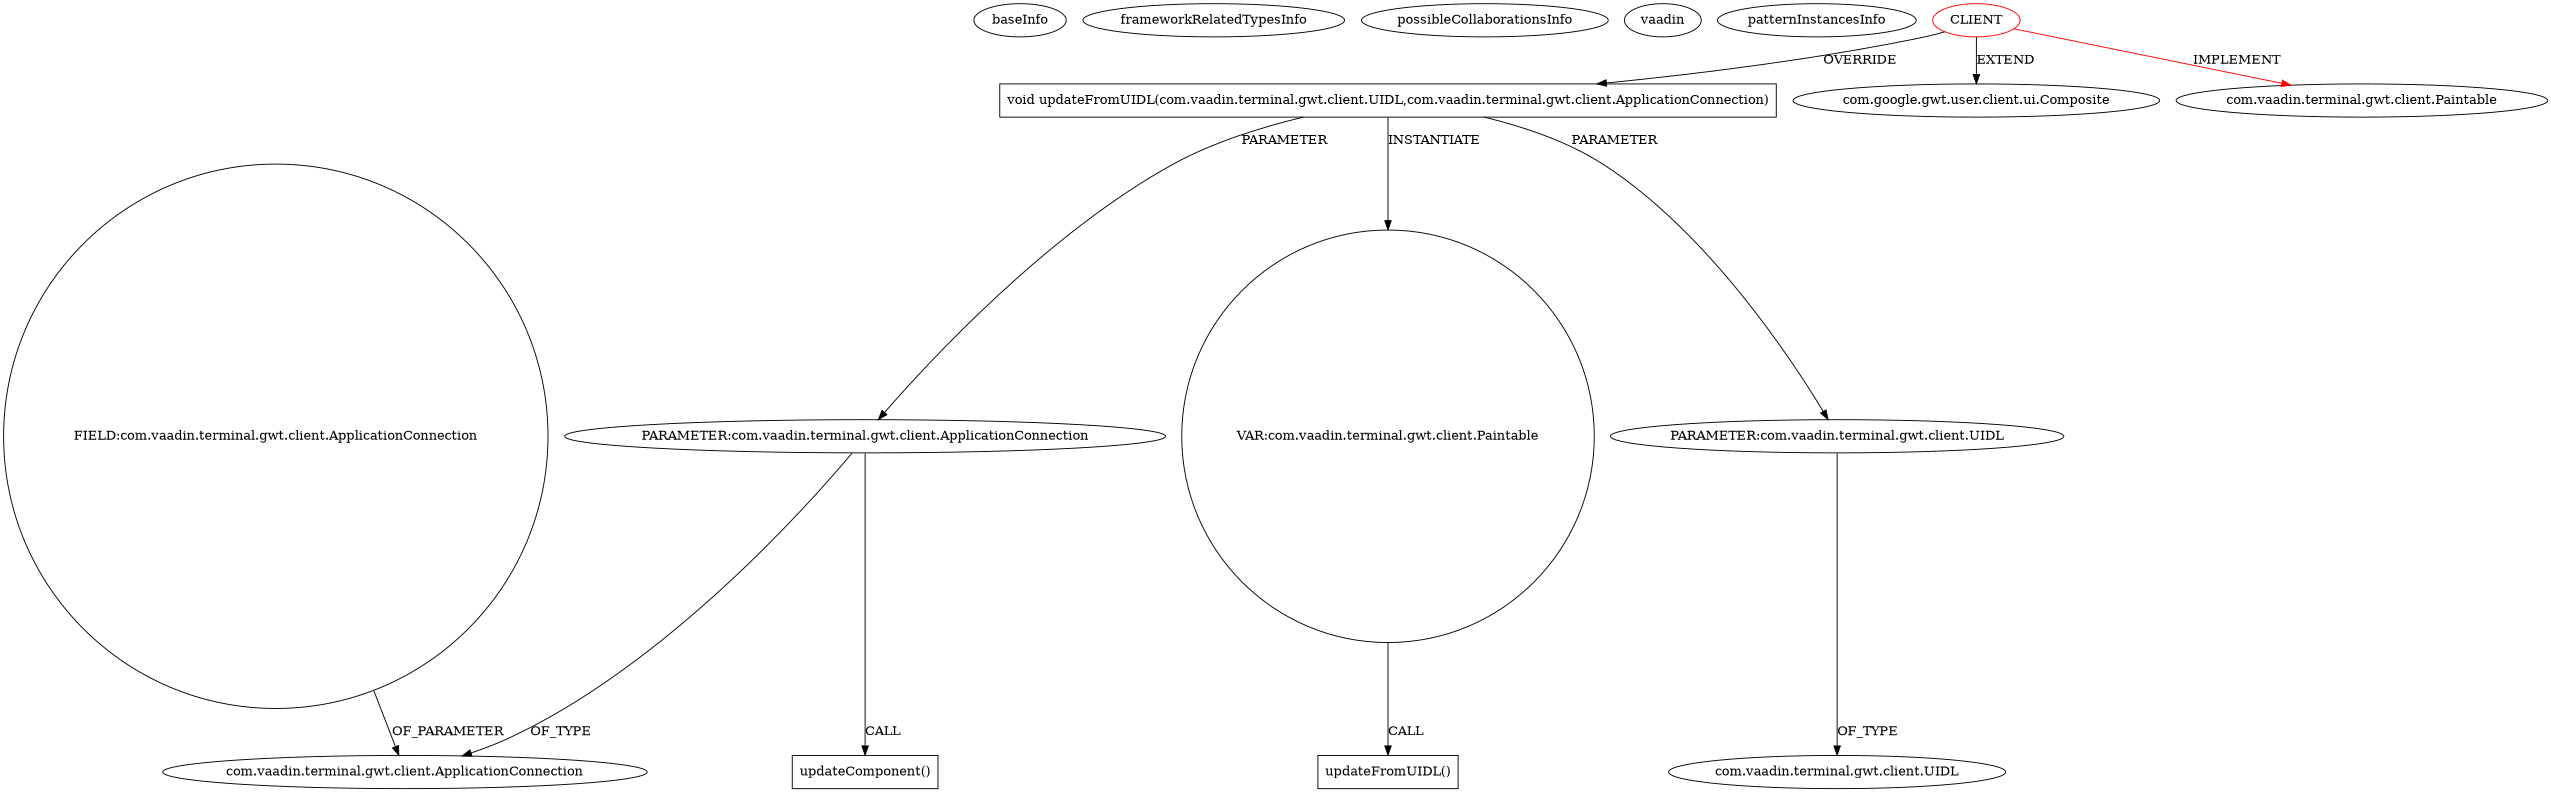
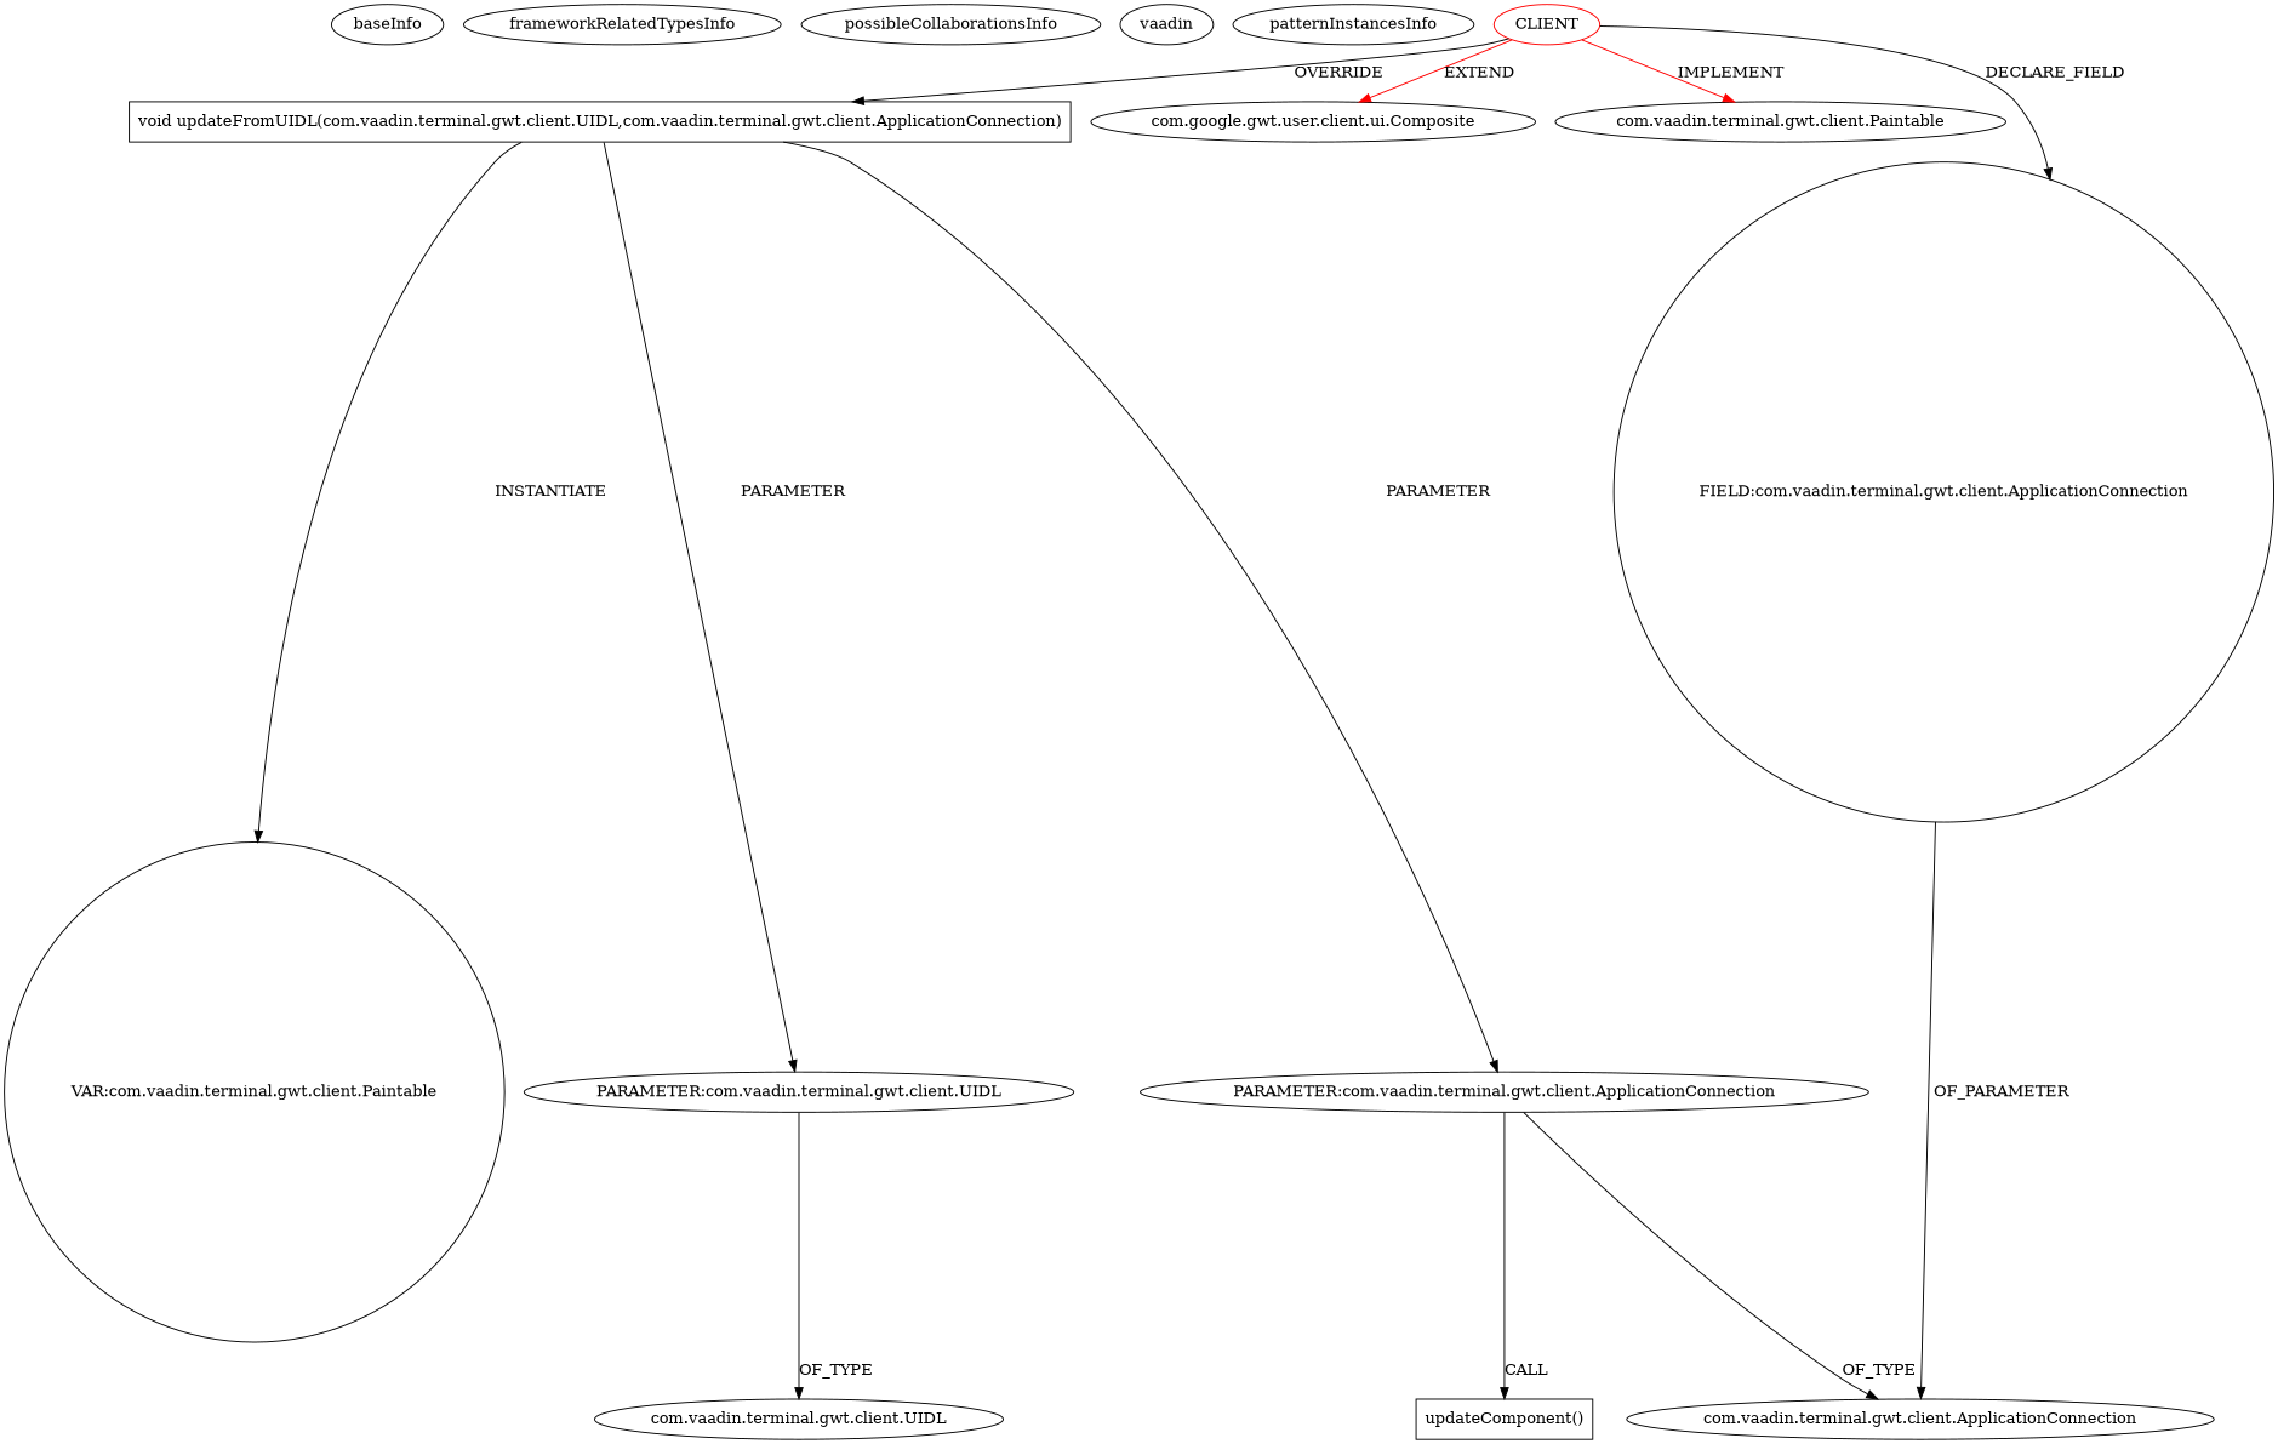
  digraph {
    node [isFrameworkType=false]
    baseInfo [category=pattern graphId=1740 isAnonymous=false possibleRelation=false isFrameworkType=""]
    frameworkRelatedTypesInfo [0="com.google.gwt.user.client.ui.Composite" 1="com.vaadin.terminal.gwt.client.Paintable" isFrameworkType=""]
    possibleCollaborationsInfo [isFrameworkType=""]
    n4 [frequency=2.0 label=vaadin patternRootClient=0 isFrameworkType=""]
    patternInstancesInfo [0="rwl-GoogleMapWidget~/rwl-GoogleMapWidget/GoogleMapWidget-master/src/main/java/org/vaadin/hezamu/googlemapwidget/widgetset/client/ui/VGoogleMap.java~VGoogleMap~4438" 1="wolfie-ColumnText~/wolfie-ColumnText/ColumnText-master/src/com/github/wolfie/columntext/client/ui/VColumnText.java~VColumnText~4642" isFrameworkType=""]
    n6 [label="PARAMETER:com.vaadin.terminal.gwt.client.ApplicationConnection" vertexType=PARAMETER_DECLARATION]
    n7 [label="com.vaadin.terminal.gwt.client.ApplicationConnection" vertexType=FRAMEWORK_CLASS_TYPE]
    n8 [label="updateComponent()" shape=box vertexType=INSIDE_CALL]
    n9 [label="void updateFromUIDL(com.vaadin.terminal.gwt.client.UIDL,com.vaadin.terminal.gwt.client.ApplicationConnection)" shape=box vertexType=OVERRIDING_METHOD_DECLARATION]
    n10 [label="VAR:com.vaadin.terminal.gwt.client.Paintable" shape=circle vertexType=VARIABLE_EXPRESION]
    n11 [label="PARAMETER:com.vaadin.terminal.gwt.client.UIDL" vertexType=PARAMETER_DECLARATION]
-   n12 [label="updateFromUIDL()" shape=box vertexType=INSIDE_CALL]
    n13 [label="com.vaadin.terminal.gwt.client.UIDL" vertexType=FRAMEWORK_CLASS_TYPE]
    n14 [color=red label=CLIENT vertexType=ROOT_CLIENT_CLASS_DECLARATION]
    n15 [label="com.google.gwt.user.client.ui.Composite" vertexType=FRAMEWORK_CLASS_TYPE]
    n16 [label="com.vaadin.terminal.gwt.client.Paintable" vertexType=FRAMEWORK_INTERFACE_TYPE]
    n17 [label="FIELD:com.vaadin.terminal.gwt.client.ApplicationConnection" shape=circle vertexType=FIELD_DECLARATION]
    n6 -> n7 [label=OF_TYPE]
    n6 -> n8 [label=CALL]
    n9 -> n6 [label=PARAMETER]
    n9 -> n10 [label=INSTANTIATE]
    n9 -> n11 [label=PARAMETER]
-   n10 -> n12 [label=CALL]
    n11 -> n13 [label=OF_TYPE]
    n14 -> n9 [label=OVERRIDE]
-   n14 -> n15 [color=black label=EXTEND]
+   n14 -> n15 [color=red label=EXTEND]
    n14 -> n16 [color=red label=IMPLEMENT]
+   n14 -> n17 [label=DECLARE_FIELD]
    n17 -> n7 [label=OF_PARAMETER]
  }
